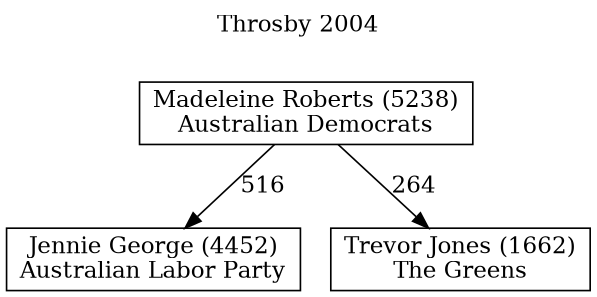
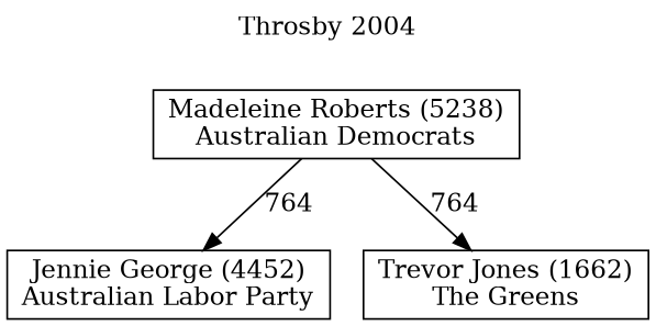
  digraph {
    label="Throsby 2004"
    labelloc=t
    mclimit=10
    node [shape=box]
    n1 [label="Jennie George (4452)\nAustralian Labor Party"]
    n2 [label="Trevor Jones (1662)\nThe Greens"]
    n3 [label="Madeleine Roberts (5238)\nAustralian Democrats"]
-   n3 -> n1 [label=516]
-   n3 -> n2 [label=264]
+   n3 -> n1 [label=764]
+   n3 -> n2 [label=764]
  }
